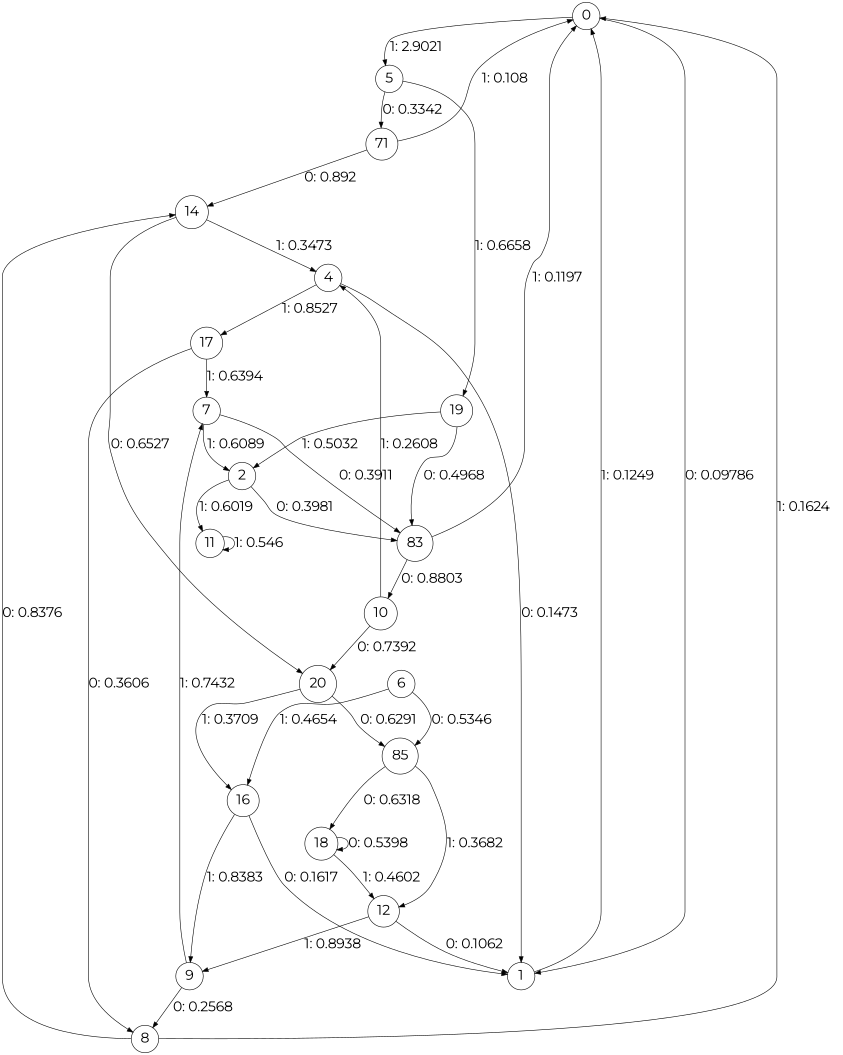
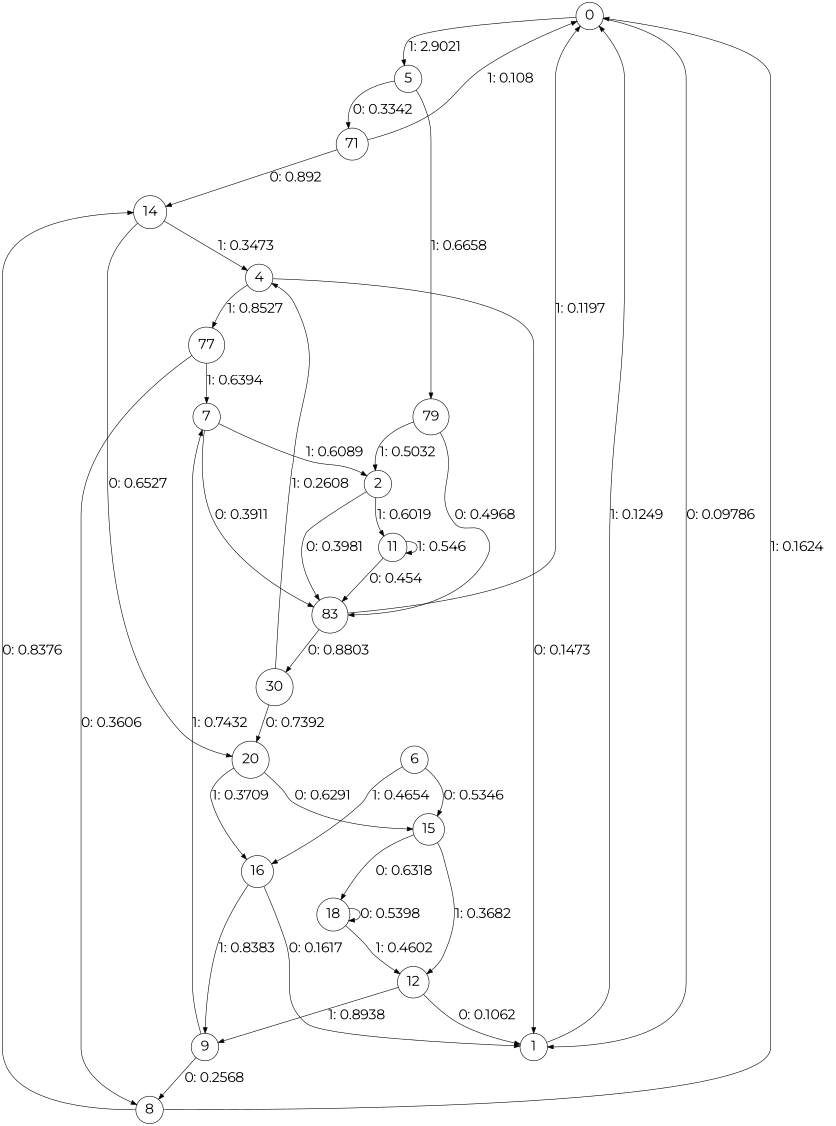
  digraph {
    fontname=Montserrat
    node [fontname=Montserrat fontsize=24 shape=circle]
    edge [fontname=Montserrat fontsize=24]
    0
    1
    5
    n4 [label=71]
-   19
+   19 [label=79]
    14
    2
    n8 [label=83]
    6
-   15 [label=85]
+   15
    16
    4
-   17
+   17 [label=77]
    11
-   10
+   10 [label=30]
    20
    12
    18
    9
    7
    8
    0 -> 1 [label="0: 0.09786  "]
    0 -> 5 [label="1: 2.9021   "]
    1 -> 0 [label="1: 0.1249   "]
    5 -> n4 [label="0: 0.3342   "]
    5 -> 19 [label="1: 0.6658   "]
    n4 -> 0 [label="1: 0.108    "]
    n4 -> 14 [label="0: 0.892    "]
    19 -> 2 [label="1: 0.5032   "]
    19 -> n8 [label="0: 0.4968   "]
    14 -> 4 [label="1: 0.3473   "]
    14 -> 20 [label="0: 0.6527   "]
    2 -> n8 [label="0: 0.3981   "]
    2 -> 11 [label="1: 0.6019   "]
    n8 -> 0 [label="1: 0.1197   "]
    n8 -> 10 [label="0: 0.8803   "]
    6 -> 15 [label="0: 0.5346   "]
    6 -> 16 [label="1: 0.4654   "]
    15 -> 12 [label="1: 0.3682   "]
    15 -> 18 [label="0: 0.6318   "]
    16 -> 1 [label="0: 0.1617   "]
    16 -> 9 [label="1: 0.8383   "]
    4 -> 1 [label="0: 0.1473   "]
    4 -> 17 [label="1: 0.8527   "]
    17 -> 7 [label="1: 0.6394   "]
    17 -> 8 [label="0: 0.3606   "]
+   11 -> n8 [label="0: 0.454    "]
    11 -> 11 [label="1: 0.546    "]
    10 -> 4 [label="1: 0.2608   "]
    10 -> 20 [label="0: 0.7392   "]
    20 -> 15 [label="0: 0.6291   "]
    20 -> 16 [label="1: 0.3709   "]
    12 -> 1 [label="0: 0.1062   "]
    12 -> 9 [label="1: 0.8938   "]
    18 -> 12 [label="1: 0.4602   "]
    18 -> 18 [label="0: 0.5398   "]
    9 -> 7 [label="1: 0.7432   "]
    9 -> 8 [label="0: 0.2568   "]
    7 -> 2 [label="1: 0.6089   "]
    7 -> n8 [label="0: 0.3911   "]
    8 -> 0 [label="1: 0.1624   "]
    8 -> 14 [label="0: 0.8376   "]
  }
